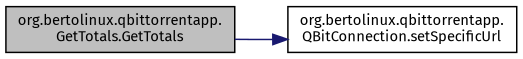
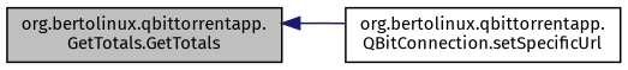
  digraph {
    rankdir=LR
    fontname="Fira Sans"
    node [color=black fontname="Fira Sans" fontsize=10 shape=record style=filled]
    n1 [fillcolor=grey75 fontcolor=black height=0.2 label="org.bertolinux.qbittorrentapp.\lGetTotals.GetTotals" width=0.4]
    n2 [fillcolor=white height=0.2 label="org.bertolinux.qbittorrentapp.\lQBitConnection.setSpecificUrl" width=0.4]
-   n1 -> n2 [color=midnightblue fontname="Fira Sans" fontsize=10 labelfontname=Helvetica labelfontsize=10 style=solid]
+   n2 -> n1 [color=midnightblue fontname="Fira Sans" fontsize=10 labelfontname=Helvetica labelfontsize=10 style=solid]
  }
